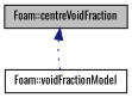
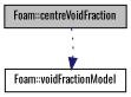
  digraph {
    fontname=Oswald
    node [color=black fontname=Oswald fontsize=10 shape=record style=filled]
    n1 [fillcolor=grey75 fontcolor=black height=0.2 label="Foam::centreVoidFraction" width=0.4]
    n2 [fillcolor=white height=0.2 label="Foam::voidFractionModel" width=0.4]
-   n1 -> n2 [color=midnightblue dir=back fontname=Oswald fontsize=10 labelfontname=FreeSans labelfontsize=10 style=dotted]
+   n2 -> n1 [color=midnightblue dir=back fontname=Oswald fontsize=10 labelfontname=FreeSans labelfontsize=10 style=dotted]
  }
